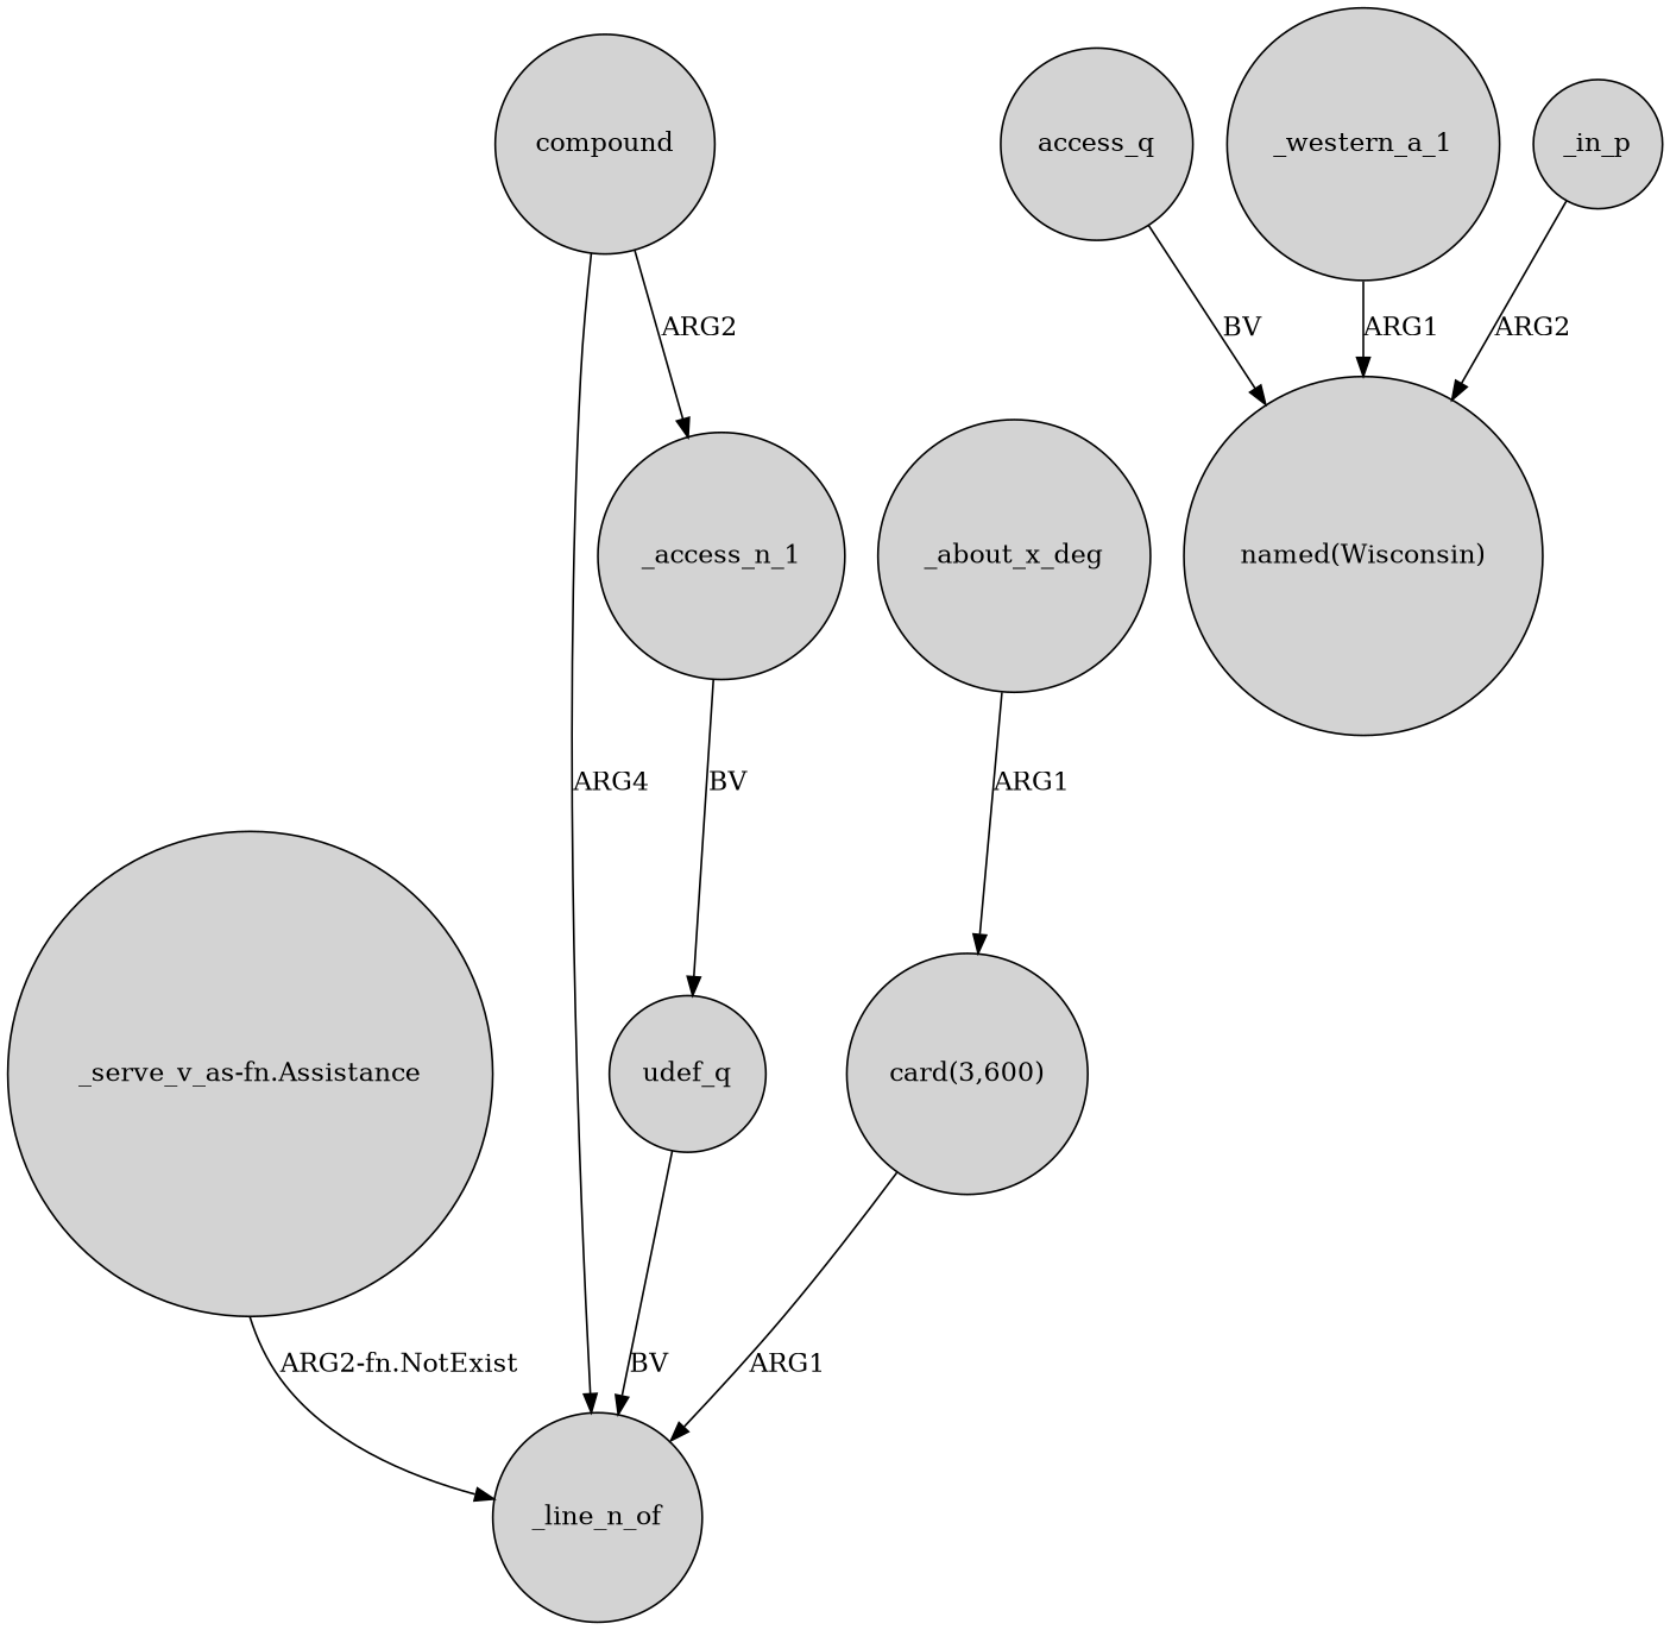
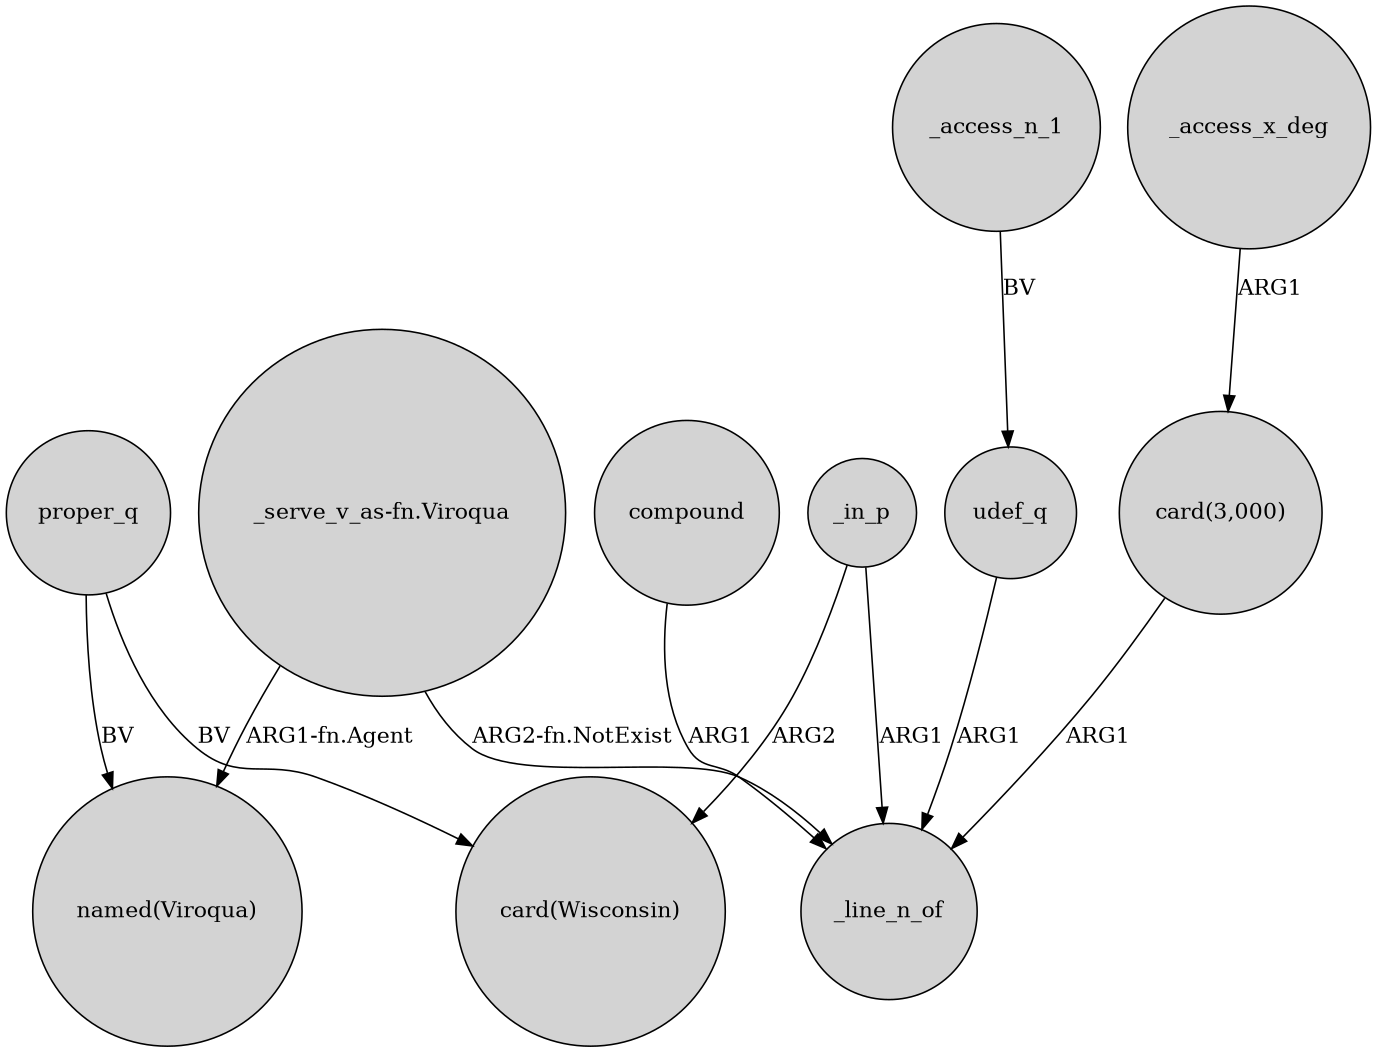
  digraph {
    node [shape=circle style=filled]
-   "_serve_v_as-fn.Assistance"
+   "_serve_v_as-fn.Assistance" [label="_serve_v_as-fn.Viroqua"]
+   "named(Viroqua)"
    _line_n_of
    compound
    _access_n_1
    udef_q
-   proper_q [label=access_q]
-   "named(Wisconsin)"
-   _western_a_1
+   proper_q
+   "named(Wisconsin)" [label="card(Wisconsin)"]
    _in_p
-   "card(3,000)" [label="card(3,600)"]
-   _about_x_deg
+   "card(3,000)"
+   _about_x_deg [label=_access_x_deg]
+   "_serve_v_as-fn.Assistance" -> "named(Viroqua)" [label="ARG1-fn.Agent"]
    "_serve_v_as-fn.Assistance" -> _line_n_of [label="ARG2-fn.NotExist"]
-   compound -> _line_n_of [label=ARG4]
-   compound -> _access_n_1 [label=ARG2]
+   compound -> _line_n_of [label=ARG1]
    _access_n_1 -> udef_q [label=BV]
-   udef_q -> _line_n_of [label=BV]
+   udef_q -> _line_n_of [label=ARG1]
+   proper_q -> "named(Viroqua)" [label=BV]
    proper_q -> "named(Wisconsin)" [label=BV]
-   _western_a_1 -> "named(Wisconsin)" [label=ARG1]
+   _in_p -> _line_n_of [label=ARG1]
    _in_p -> "named(Wisconsin)" [label=ARG2]
    "card(3,000)" -> _line_n_of [label=ARG1]
    _about_x_deg -> "card(3,000)" [label=ARG1]
  }
